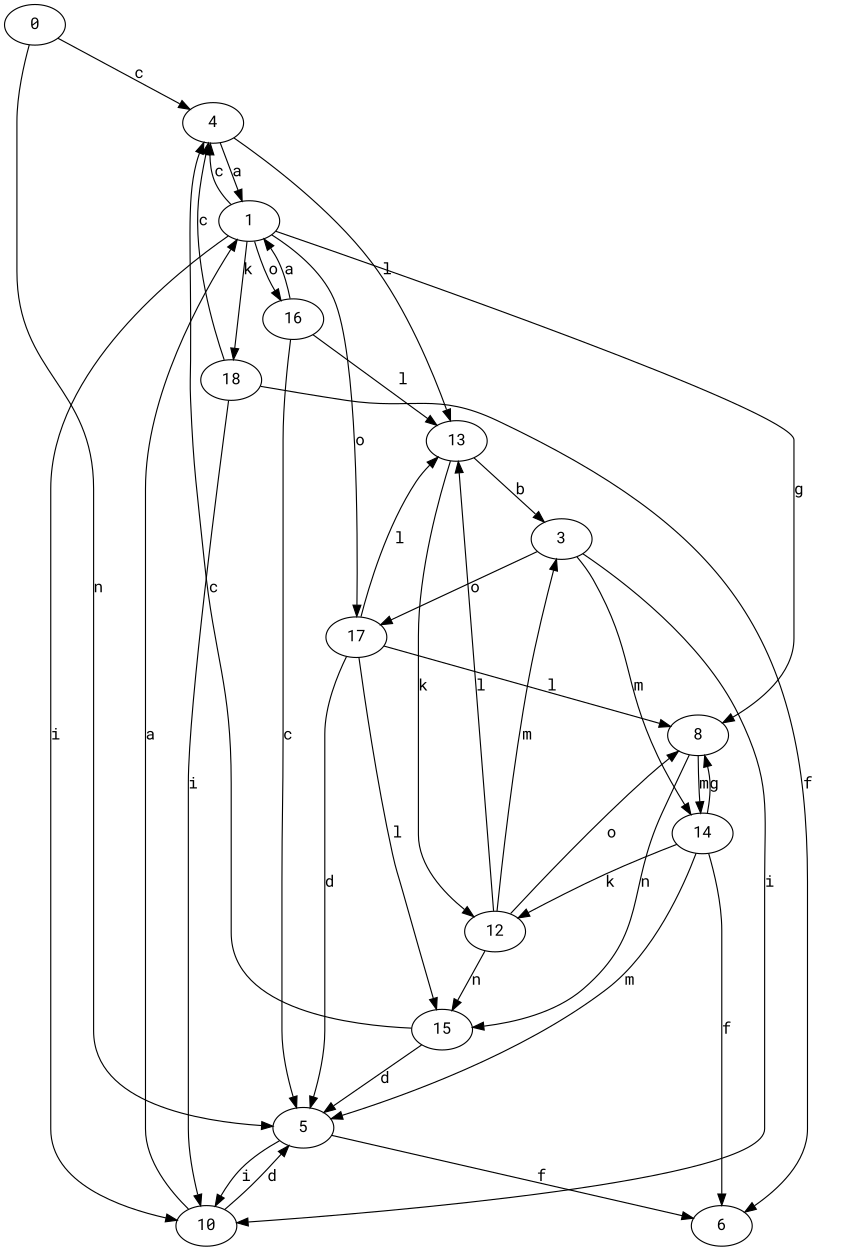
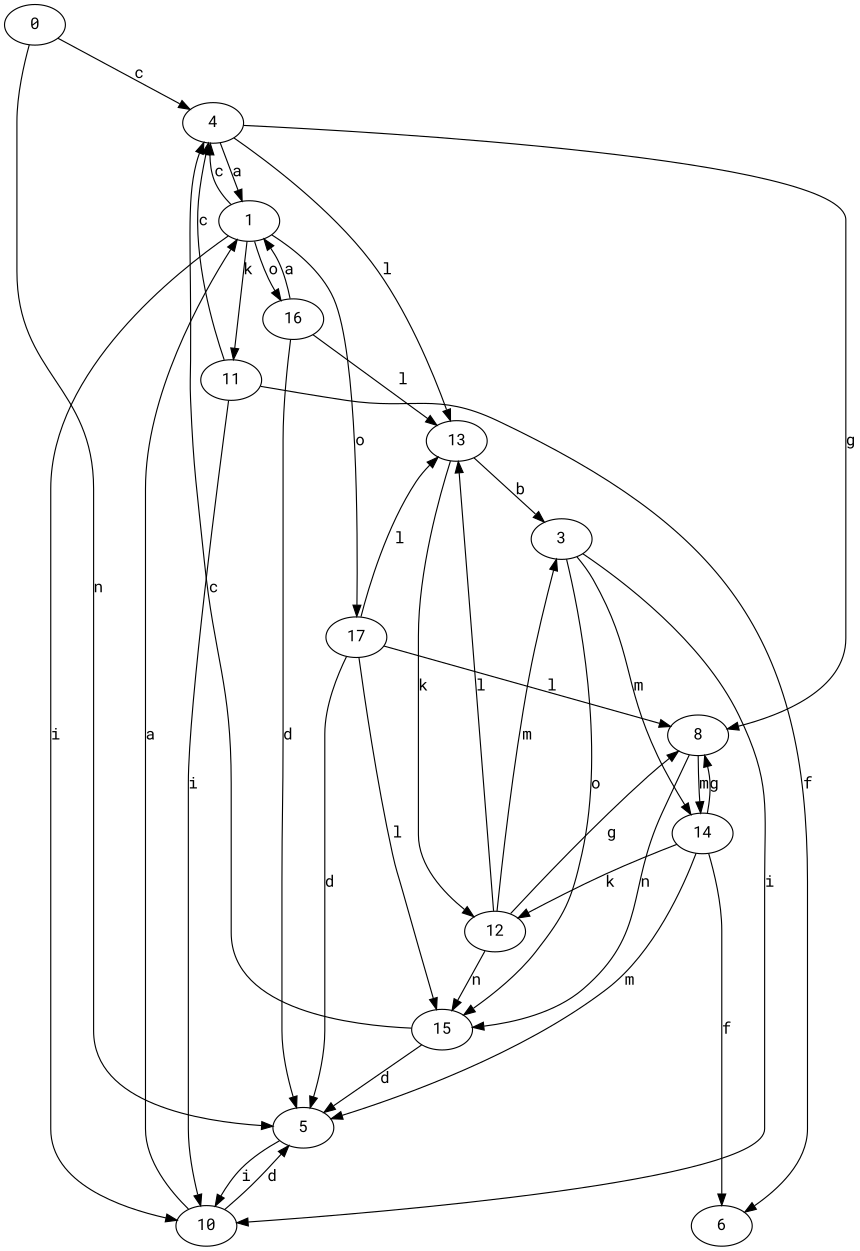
  strict digraph {
    fontname="Roboto Mono"
    node [fontname="Roboto Mono"]
    edge [fontname="Roboto Mono"]
    0
    4
    5
    3
    10
    17
    14
    1
    8
    13
    6
-   11 [label=18]
+   11
    16
    15
    12
    0 -> 4 [label=c]
    0 -> 5 [label=n]
    4 -> 1 [label=a]
-   1 -> 8 [label=g]
+   4 -> 8 [label=g]
    4 -> 13 [label=l]
    5 -> 10 [label=i]
-   5 -> 6 [label=f]
    3 -> 10 [label=i]
-   3 -> 17 [label=o]
+   3 -> 15 [label=o]
    3 -> 14 [label=m]
    10 -> 5 [label=d]
    10 -> 1 [label=a]
    17 -> 5 [label=d]
    17 -> 8 [label=l]
    17 -> 13 [label=l]
    17 -> 15 [label=l]
    14 -> 5 [label=m]
    14 -> 8 [label=g]
    14 -> 6 [label=f]
    14 -> 12 [label=k]
    1 -> 4 [label=c]
    1 -> 10 [label=i]
    1 -> 17 [label=o]
    1 -> 11 [label=k]
    1 -> 16 [label=o]
    8 -> 14 [label=m]
    8 -> 15 [label=n]
    13 -> 3 [label=b]
    13 -> 12 [label=k]
    11 -> 4 [label=c]
    11 -> 10 [label=i]
    11 -> 6 [label=f]
-   16 -> 5 [label=c]
+   16 -> 5 [label=d]
    16 -> 1 [label=a]
    16 -> 13 [label=l]
    15 -> 4 [label=c]
    15 -> 5 [label=d]
    12 -> 3 [label=m]
-   12 -> 8 [label=o]
+   12 -> 8 [label=g]
    12 -> 13 [label=l]
    12 -> 15 [label=n]
  }
